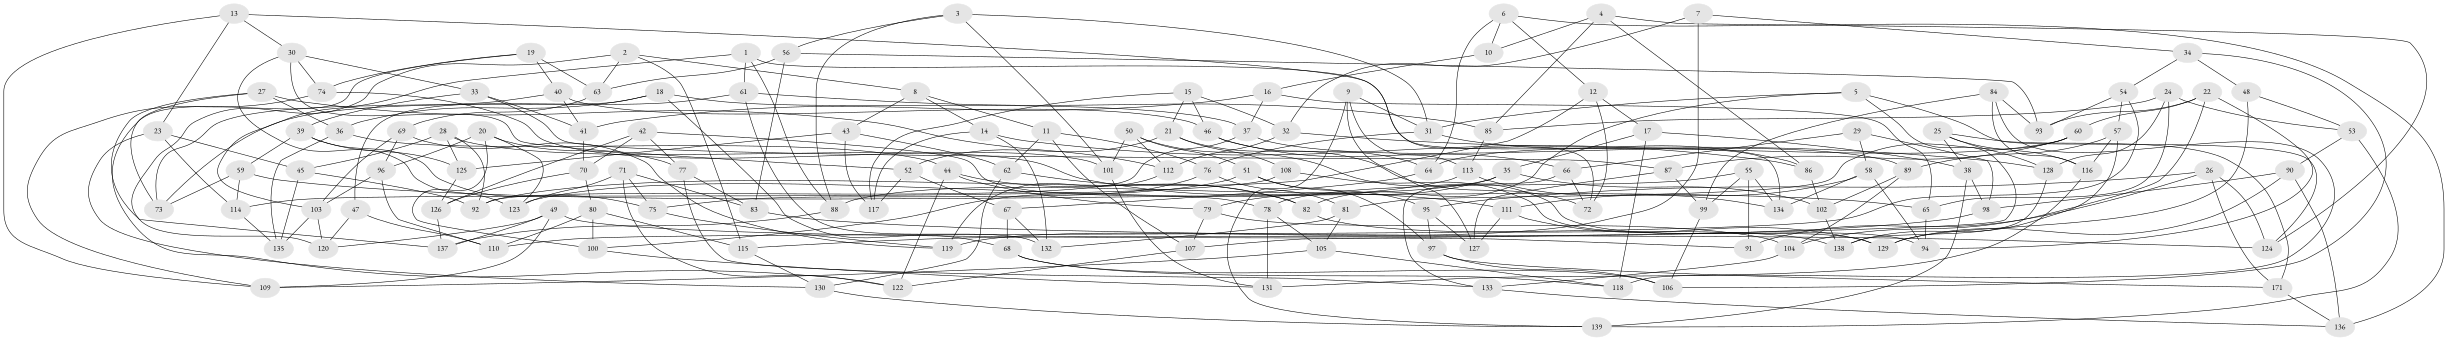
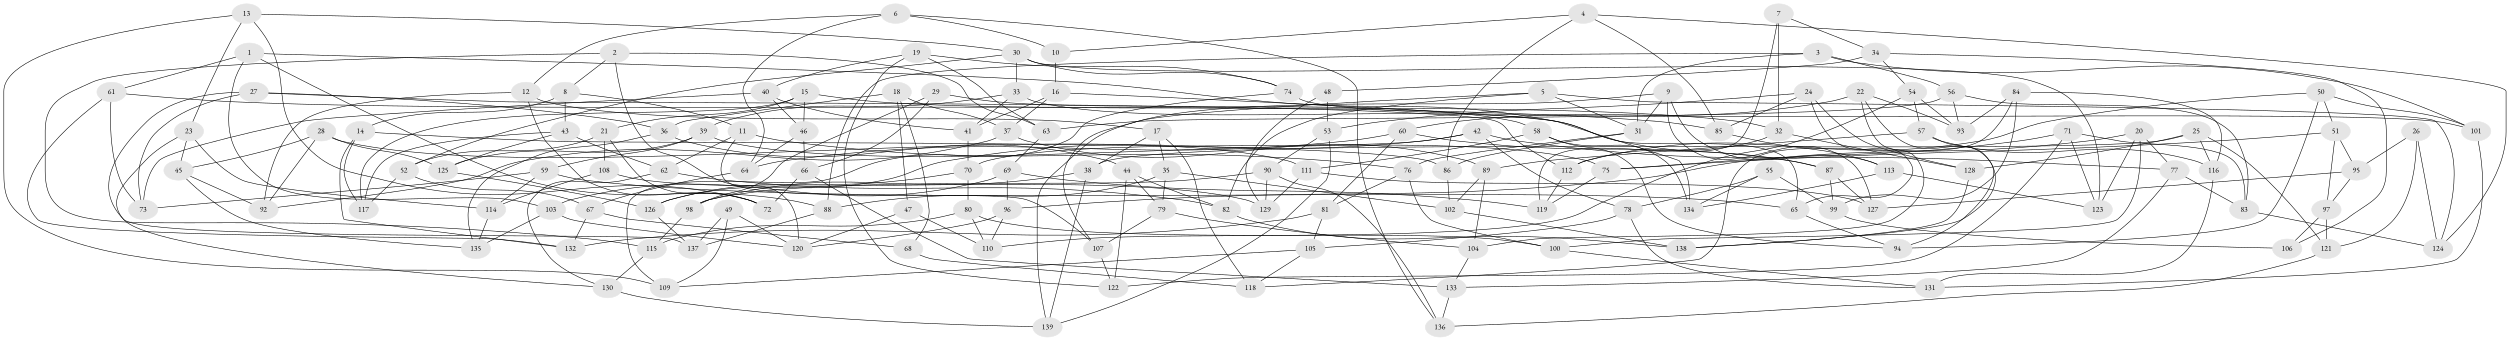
  graph {
    fontname="EB Garamond"
    node [color=gray90 fontname="EB Garamond" style=filled]
    edge [fontname="EB Garamond"]
    1
    61
    88
    134
    103
    47
    120
    110
    85
    132
    73
    137
    2
    8
    63
    115
    11
    14
    43
    69
    130
    3
    31
    56
    101
    86
    76
    93
    83
    131
    4
    10
    124
    16
    113
    102
    5
    82
    107
    138
    122
    6
    12
    64
    136
    17
    72
    92
    67
    7
    32
    34
    119
    128
    112
    48
    54
    106
    62
    117
    125
    9
    127
    139
    123
    37
    41
    65
    100
    81
    35
    38
    118
    13
    23
    30
    109
    45
    114
    74
    52
    33
    15
    21
    46
    108
    66
    89
    70
    94
    79
    98
    18
    36
    68
    44
    135
    19
    40
    20
    77
    96
    133
    129
    22
    60
    104
    87
    24
    53
    90
    25
    116
-   121 [label=171]
+   121
    26
-   91
    95
    97
    27
    28
    111
    126
    29
    58
    39
    59
    75
    99
    57
    80
    42
    78
    105
    49
    50
    51
    55
    71
    84
    1 -- 61
    1 -- 88
    1 -- 134
    1 -- 103
    61 -- 85
    61 -- 132
    61 -- 73
    88 -- 137
    103 -- 120
    103 -- 135
    47 -- 120
    47 -- 110
    85 -- 113
    2 -- 120
    2 -- 8
    2 -- 63
    2 -- 115
    8 -- 11
    8 -- 14
    8 -- 43
    63 -- 69
    115 -- 130
    11 -- 76
    11 -- 107
    11 -- 62
    14 -- 132
    14 -- 86
    14 -- 117
    43 -- 62
    43 -- 117
    43 -- 125
    69 -- 103
    69 -- 119
    69 -- 96
    130 -- 139
    3 -- 88
    3 -- 31
    3 -- 56
    3 -- 101
    31 -- 86
    31 -- 76
    56 -- 63
    56 -- 93
    56 -- 83
    101 -- 131
    86 -- 102
    76 -- 100
    76 -- 81
    83 -- 124
    4 -- 85
    4 -- 86
    4 -- 10
    4 -- 124
    10 -- 16
    16 -- 37
    16 -- 41
    16 -- 65
    113 -- 134
    113 -- 123
    102 -- 138
    5 -- 31
    5 -- 124
    5 -- 82
    5 -- 107
    82 -- 138
    107 -- 122
    6 -- 10
    6 -- 12
    6 -- 64
    6 -- 136
    12 -- 17
    12 -- 72
    12 -- 92
    64 -- 67
    17 -- 35
    17 -- 38
    17 -- 118
    67 -- 132
    67 -- 68
    7 -- 32
    7 -- 34
    7 -- 119
    32 -- 128
    32 -- 112
    34 -- 48
    34 -- 54
    34 -- 106
    128 -- 138
    112 -- 119
    48 -- 129
    48 -- 53
    54 -- 110
    54 -- 93
    54 -- 57
    62 -- 130
    62 -- 82
    125 -- 126
    9 -- 31
    9 -- 113
    9 -- 127
    9 -- 139
    37 -- 92
    37 -- 89
    41 -- 70
    65 -- 94
    100 -- 131
    81 -- 132
    81 -- 105
    35 -- 88
    35 -- 102
    35 -- 79
    38 -- 139
    38 -- 98
    13 -- 72
    13 -- 23
    13 -- 30
    13 -- 109
    23 -- 130
    23 -- 45
    23 -- 114
    30 -- 123
    30 -- 74
    30 -- 52
    30 -- 33
    45 -- 92
    45 -- 135
    114 -- 135
    74 -- 101
    74 -- 109
    52 -- 67
    52 -- 117
    33 -- 41
    33 -- 87
    33 -- 39
    15 -- 32
    15 -- 117
    15 -- 21
    15 -- 46
    21 -- 72
    21 -- 52
    21 -- 108
    46 -- 64
    46 -- 66
    108 -- 114
    108 -- 129
    66 -- 72
    66 -- 133
    89 -- 102
    89 -- 104
    70 -- 126
    70 -- 80
    79 -- 107
    79 -- 104
    98 -- 115
    18 -- 47
    18 -- 37
    18 -- 36
    18 -- 68
    36 -- 44
    36 -- 135
-   68 -- 106
    68 -- 118
    44 -- 82
    44 -- 122
    44 -- 79
    19 -- 63
    19 -- 122
    19 -- 74
    19 -- 40
    40 -- 73
    40 -- 41
    40 -- 46
    20 -- 123
    20 -- 100
    20 -- 77
    20 -- 96
    77 -- 83
    77 -- 133
-   96 -- 103
+   96 -- 120
    96 -- 110
    133 -- 136
    22 -- 93
    22 -- 94
    22 -- 60
    22 -- 104
    60 -- 64
    60 -- 81
    60 -- 87
    104 -- 133
    87 -- 127
    87 -- 99
    24 -- 85
    24 -- 128
    24 -- 65
    24 -- 53
    53 -- 139
    53 -- 90
    90 -- 136
    90 -- 98
    90 -- 129
    25 -- 128
    25 -- 38
    25 -- 116
    25 -- 121
    116 -- 131
    121 -- 136
    26 -- 124
    26 -- 121
-   26 -- 91
    26 -- 95
    95 -- 127
    95 -- 97
    97 -- 106
    97 -- 121
    27 -- 73
    27 -- 137
    27 -- 112
    27 -- 36
    28 -- 92
    28 -- 125
    28 -- 45
    28 -- 111
    111 -- 127
    111 -- 129
    126 -- 137
    29 -- 66
    29 -- 98
    29 -- 58
    58 -- 134
    58 -- 94
    58 -- 111
    39 -- 125
    39 -- 59
    39 -- 75
    59 -- 73
    59 -- 65
    59 -- 114
    75 -- 119
    99 -- 106
    57 -- 138
    57 -- 89
    57 -- 116
    80 -- 110
    80 -- 115
    80 -- 100
    42 -- 70
    42 -- 77
    42 -- 126
    42 -- 78
    78 -- 131
    78 -- 105
    105 -- 118
    105 -- 109
    49 -- 120
    49 -- 137
    49 -- 109
-   49 -- 91
    50 -- 101
    50 -- 112
    50 -- 94
    50 -- 51
    51 -- 95
    51 -- 97
    51 -- 75
    55 -- 134
-   55 -- 91
    55 -- 99
    55 -- 78
    71 -- 83
    71 -- 122
    71 -- 123
    71 -- 75
    84 -- 93
    84 -- 118
    84 -- 116
    84 -- 99
  }
